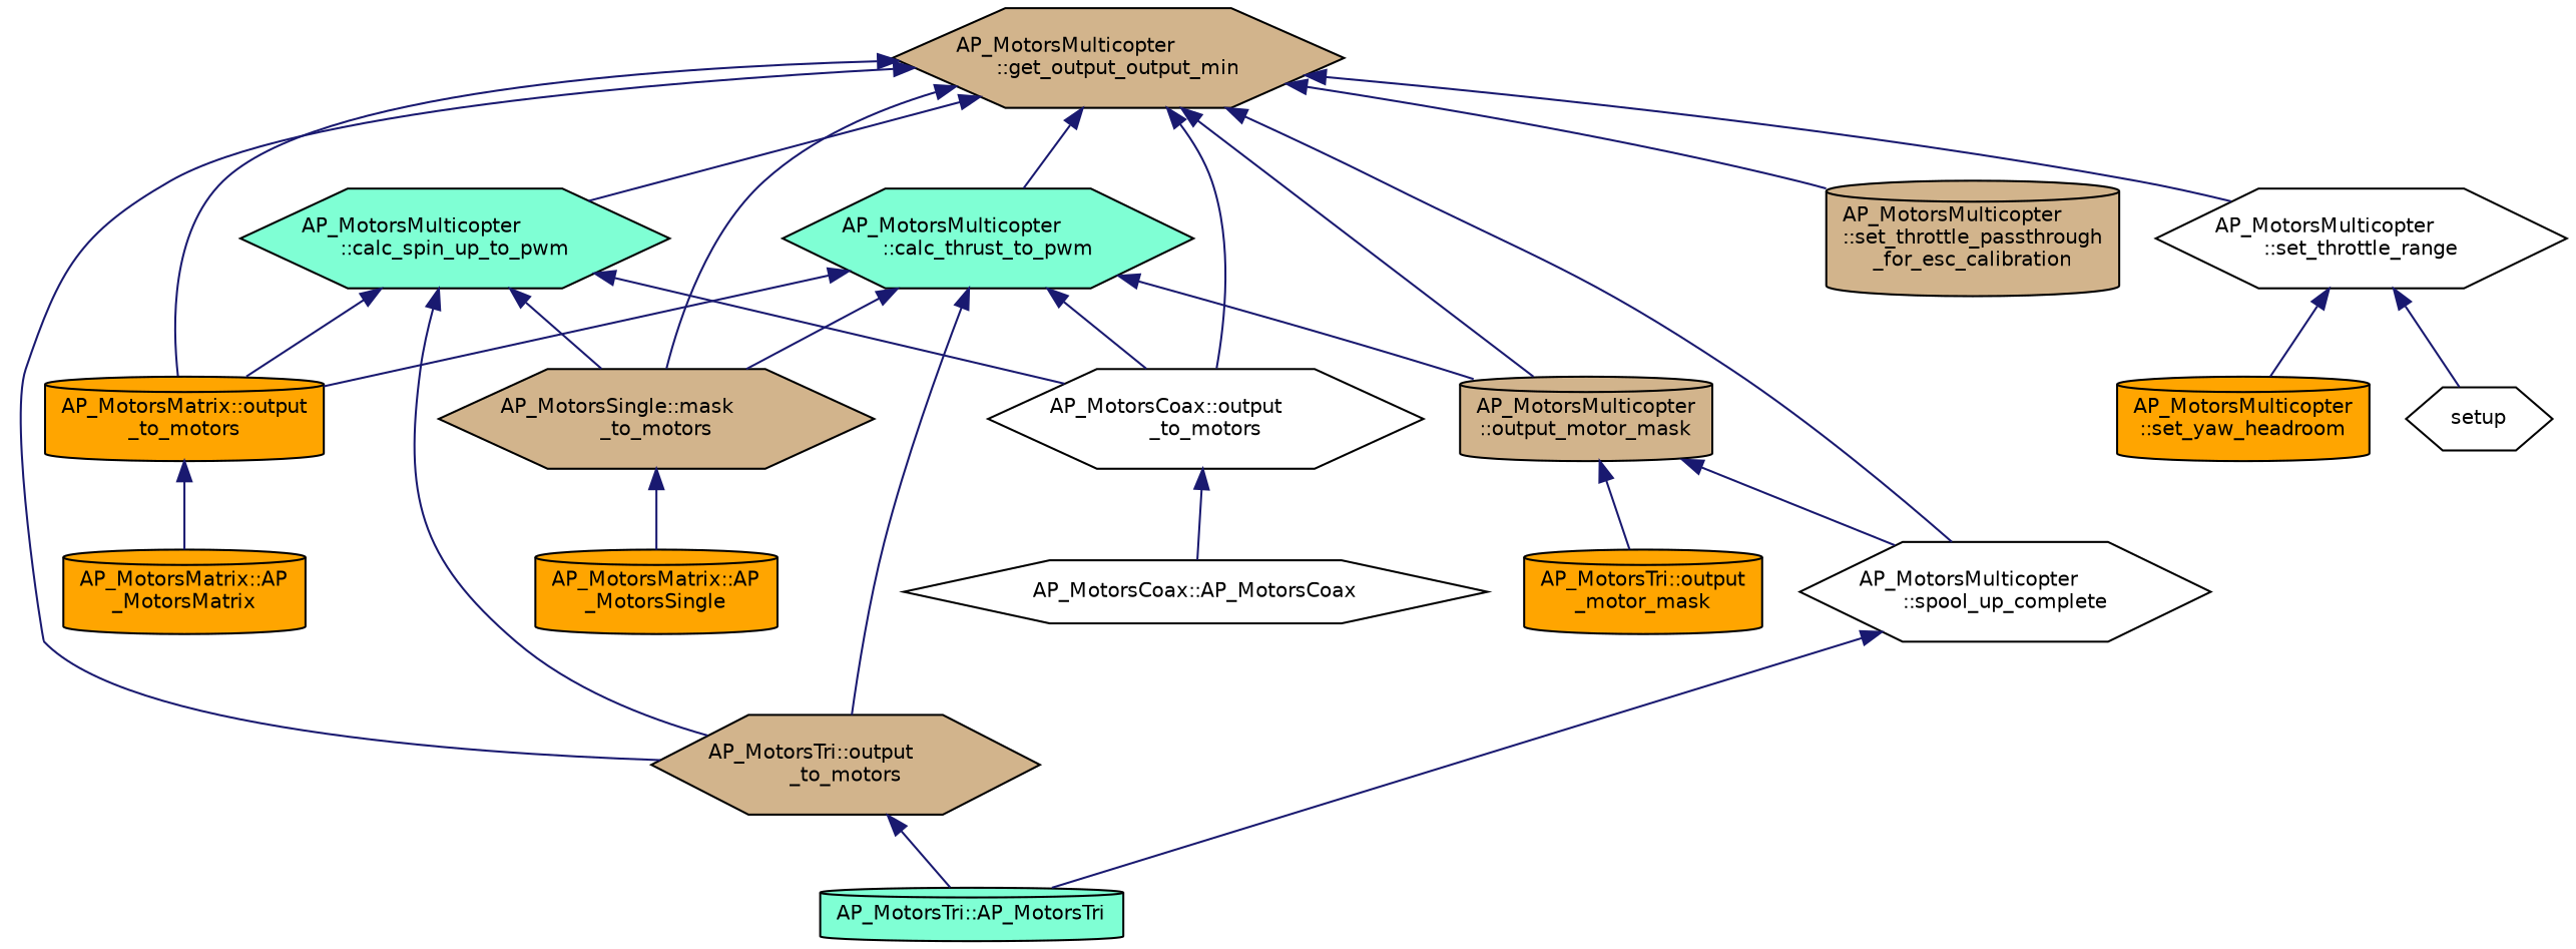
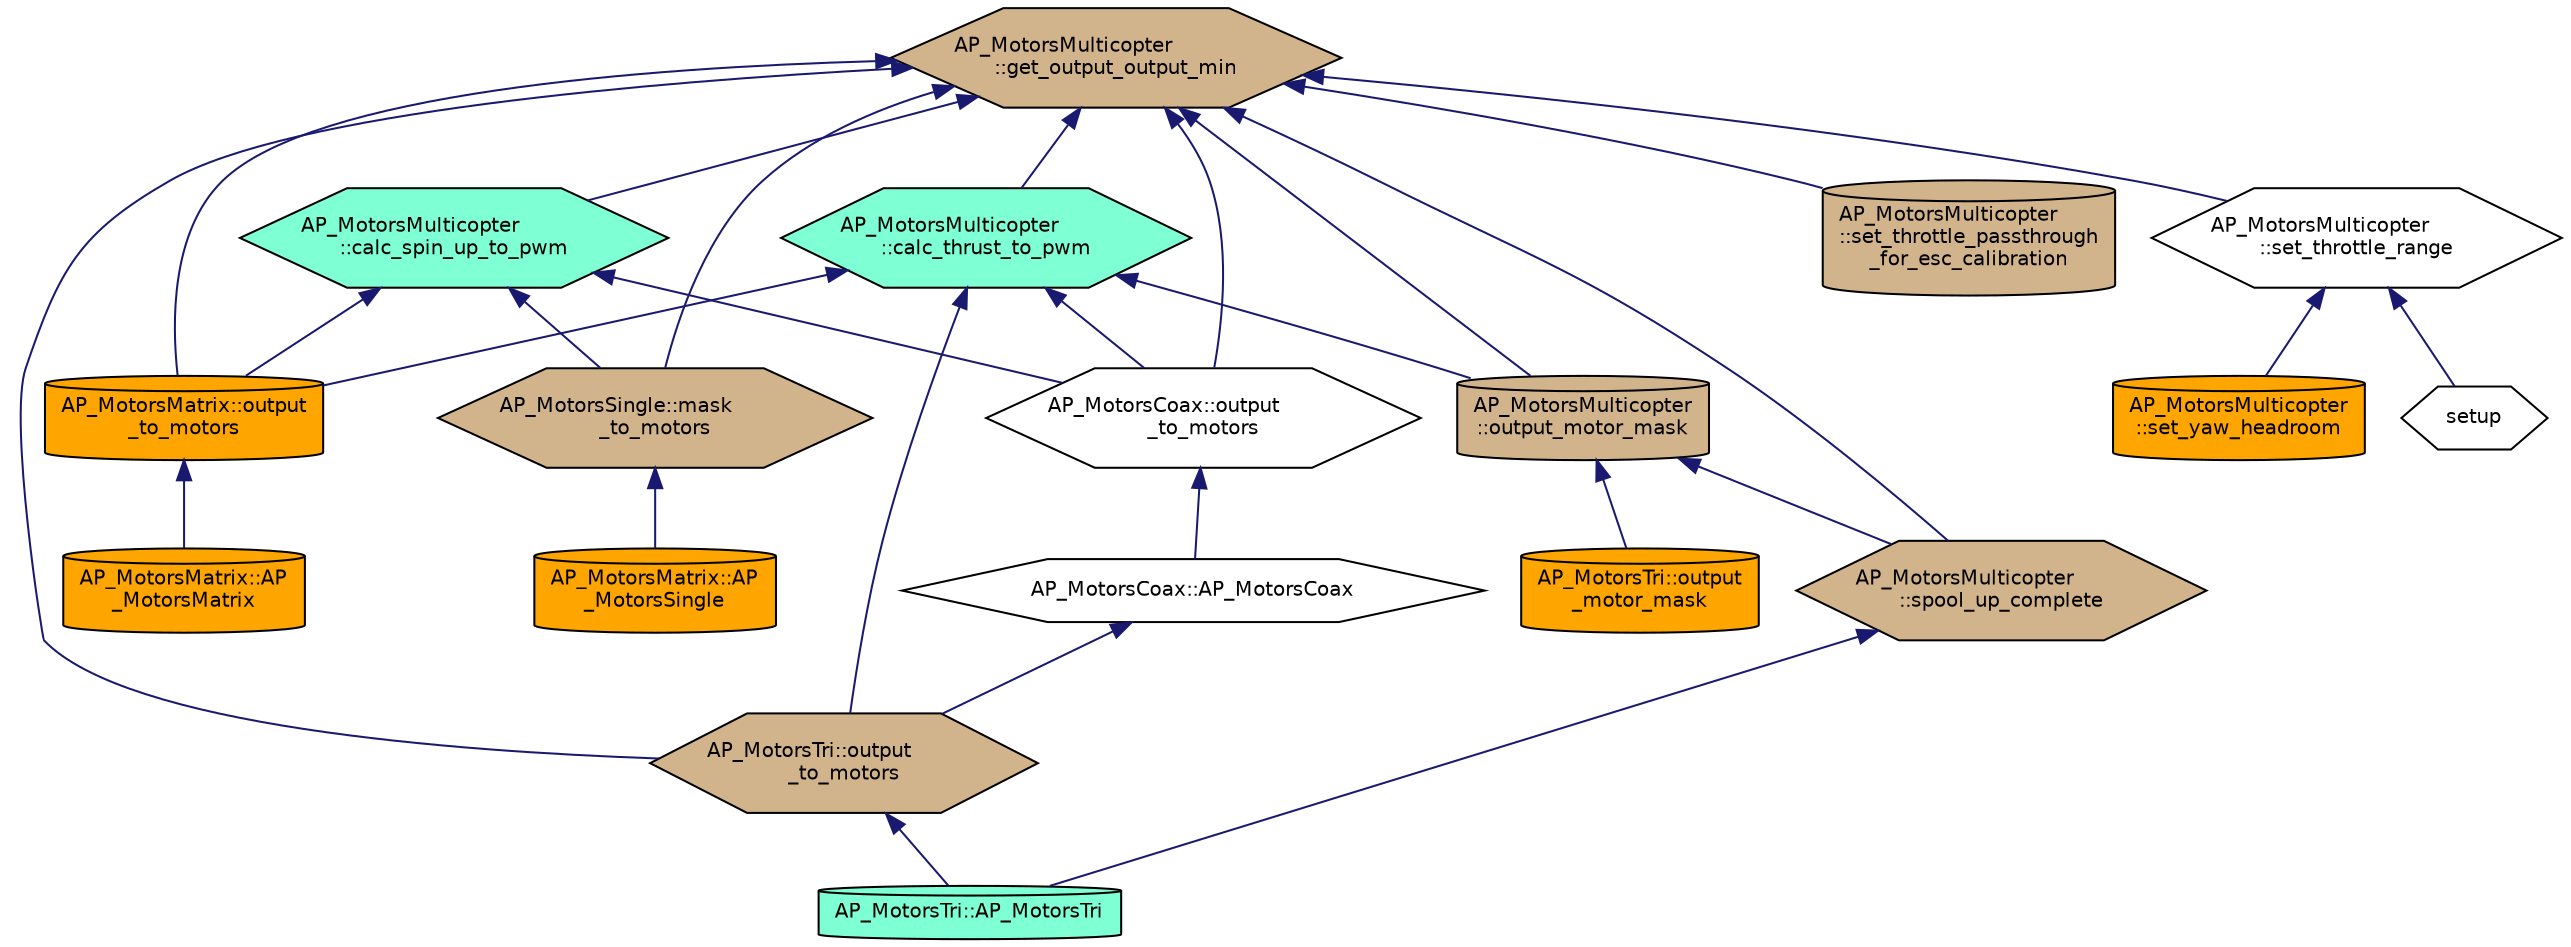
  digraph {
    rankdir=TB
    node [color=black fillcolor=tan fontname=Helvetica fontsize=10 shape=hexagon style=filled]
    edge [color=midnightblue dir=back fontname=Helvetica fontsize=10 labelfontname=Helvetica labelfontsize=10 style=solid]
    n1 [fontcolor=black height=0.2 label="AP_MotorsMulticopter\l::get_output_output_min" width=0.4]
    n2 [fillcolor=aquamarine height=0.2 label="AP_MotorsMulticopter\l::calc_spin_up_to_pwm" width=0.4]
    n3 [fillcolor=orange height=0.2 label="AP_MotorsMatrix::output\l_to_motors" shape=cylinder width=0.4]
    n4 [height=0.2 label="AP_MotorsTri::output\l_to_motors" width=0.4]
    n5 [height=0.2 label="AP_MotorsSingle::mask\l_to_motors" width=0.4]
    n6 [fillcolor=white height=0.2 label="AP_MotorsCoax::output\l_to_motors" width=0.4]
    n7 [fillcolor=aquamarine height=0.2 label="AP_MotorsMulticopter\l::calc_thrust_to_pwm" width=0.4]
    n8 [height=0.2 label="AP_MotorsMulticopter\l::output_motor_mask" shape=cylinder width=0.4]
-   n9 [fillcolor=white height=0.2 label="AP_MotorsMulticopter\l::spool_up_complete" width=0.4]
+   n9 [height=0.2 label="AP_MotorsMulticopter\l::spool_up_complete" width=0.4]
    n10 [height=0.2 label="AP_MotorsMulticopter\l::set_throttle_passthrough\l_for_esc_calibration" shape=cylinder width=0.4]
    n11 [fillcolor=white height=0.2 label="AP_MotorsMulticopter\l::set_throttle_range" width=0.4]
    n12 [fillcolor=orange height=0.2 label="AP_MotorsMatrix::AP\l_MotorsMatrix" shape=cylinder width=0.4]
    n13 [fillcolor=aquamarine height=0.2 label="AP_MotorsTri::AP_MotorsTri" shape=cylinder width=0.4]
    n14 [fillcolor=orange height=0.2 label="AP_MotorsMatrix::AP\l_MotorsSingle" shape=cylinder width=0.4]
    n15 [fillcolor=white height=0.2 label="AP_MotorsCoax::AP_MotorsCoax" width=0.4]
    n16 [fillcolor=orange height=0.2 label="AP_MotorsTri::output\l_motor_mask" shape=cylinder width=0.4]
    n17 [fillcolor=orange height=0.2 label="AP_MotorsMulticopter\l::set_yaw_headroom" shape=cylinder width=0.4]
    n18 [fillcolor=white height=0.2 label=setup width=0.4]
    n1 -> n2
    n1 -> n3
    n1 -> n4
    n1 -> n5
    n1 -> n6
    n1 -> n7
    n1 -> n8
    n1 -> n9
    n1 -> n10
    n1 -> n11
    n2 -> n3
-   n2 -> n4
+   n15 -> n4
    n2 -> n5
    n2 -> n6
    n3 -> n12
    n4 -> n13
    n5 -> n14
    n6 -> n15
    n7 -> n3
    n7 -> n4
-   n7 -> n5
    n7 -> n6
    n7 -> n8
    n8 -> n9
    n8 -> n16
    n9 -> n13
    n11 -> n17
    n11 -> n18
  }
